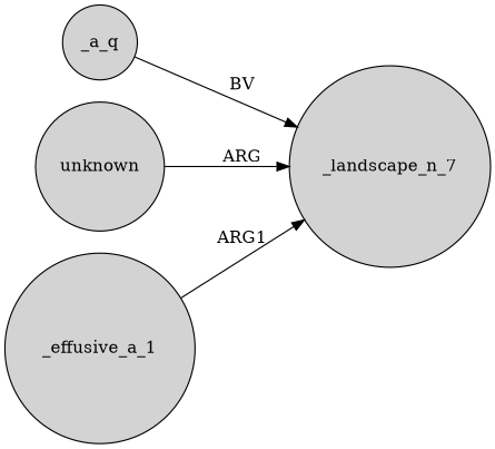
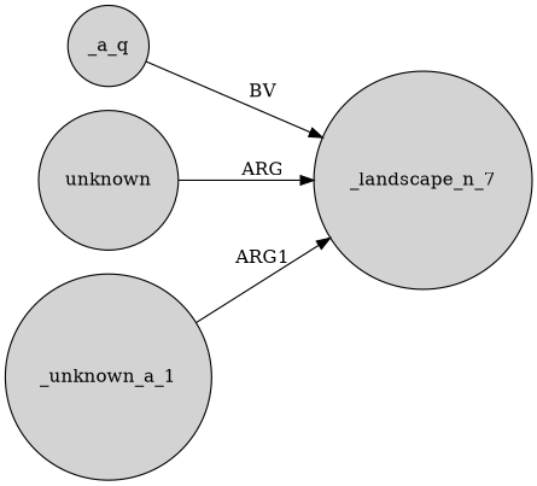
  digraph {
    rankdir=LR
    node [shape=circle style=filled]
    n1 [label=_landscape_n_7]
    _a_q
    unknown
-   _effusive_a_1
+   _effusive_a_1 [label=_unknown_a_1]
    _a_q -> n1 [label=BV]
    unknown -> n1 [label=ARG]
    _effusive_a_1 -> n1 [label=ARG1]
  }
